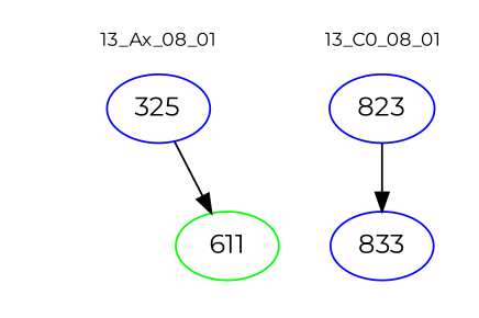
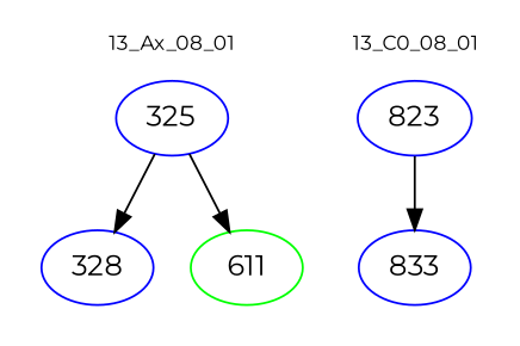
  digraph {
    fontname=Montserrat
    node [color=blue fontname=Montserrat]
    edge [color=black fontname=Montserrat]
    n1 [label=325]
+   n2 [label=328]
    n3 [color=green label=611]
    n4 [label=823]
    n5 [label=833]
    subgraph cluster_1 {
      color=white
      fontsize=10
      label="13_Ax_08_01"
      n1
+     n2
      n3
    }
    subgraph cluster_2 {
      color=white
      fontsize=10
      label="13_C0_08_01"
      n4
      n5
    }
+   n1 -> n2
    n1 -> n3
    n4 -> n5
  }
